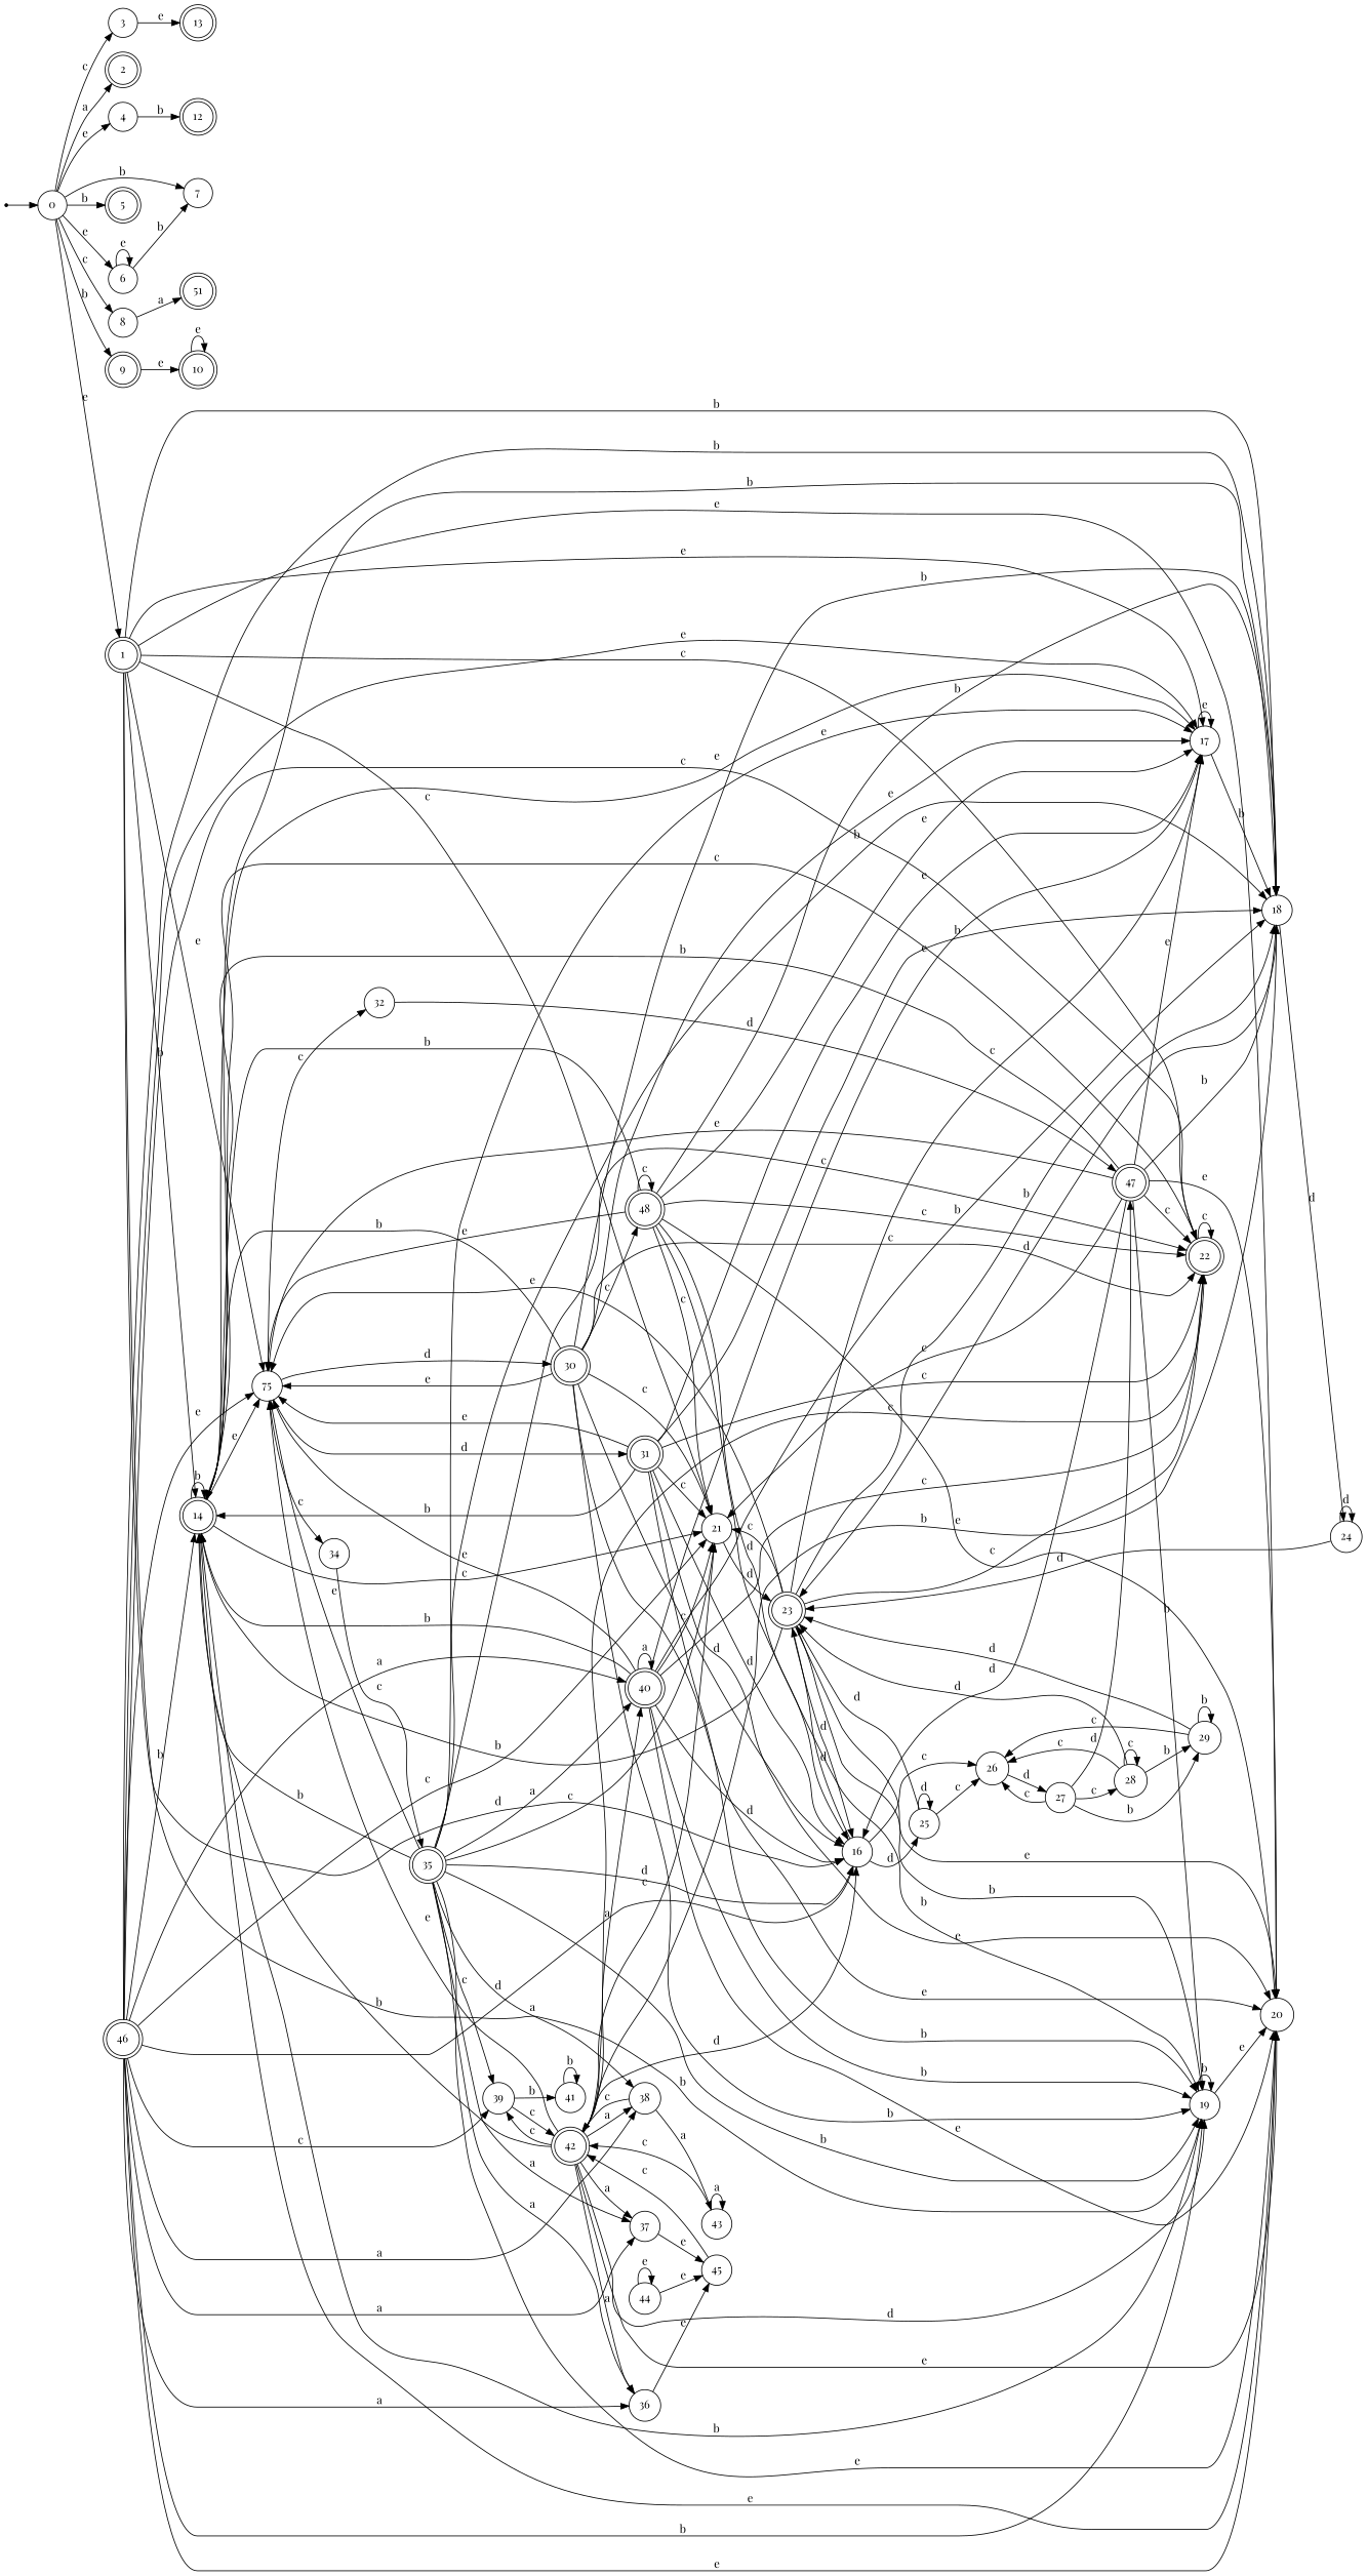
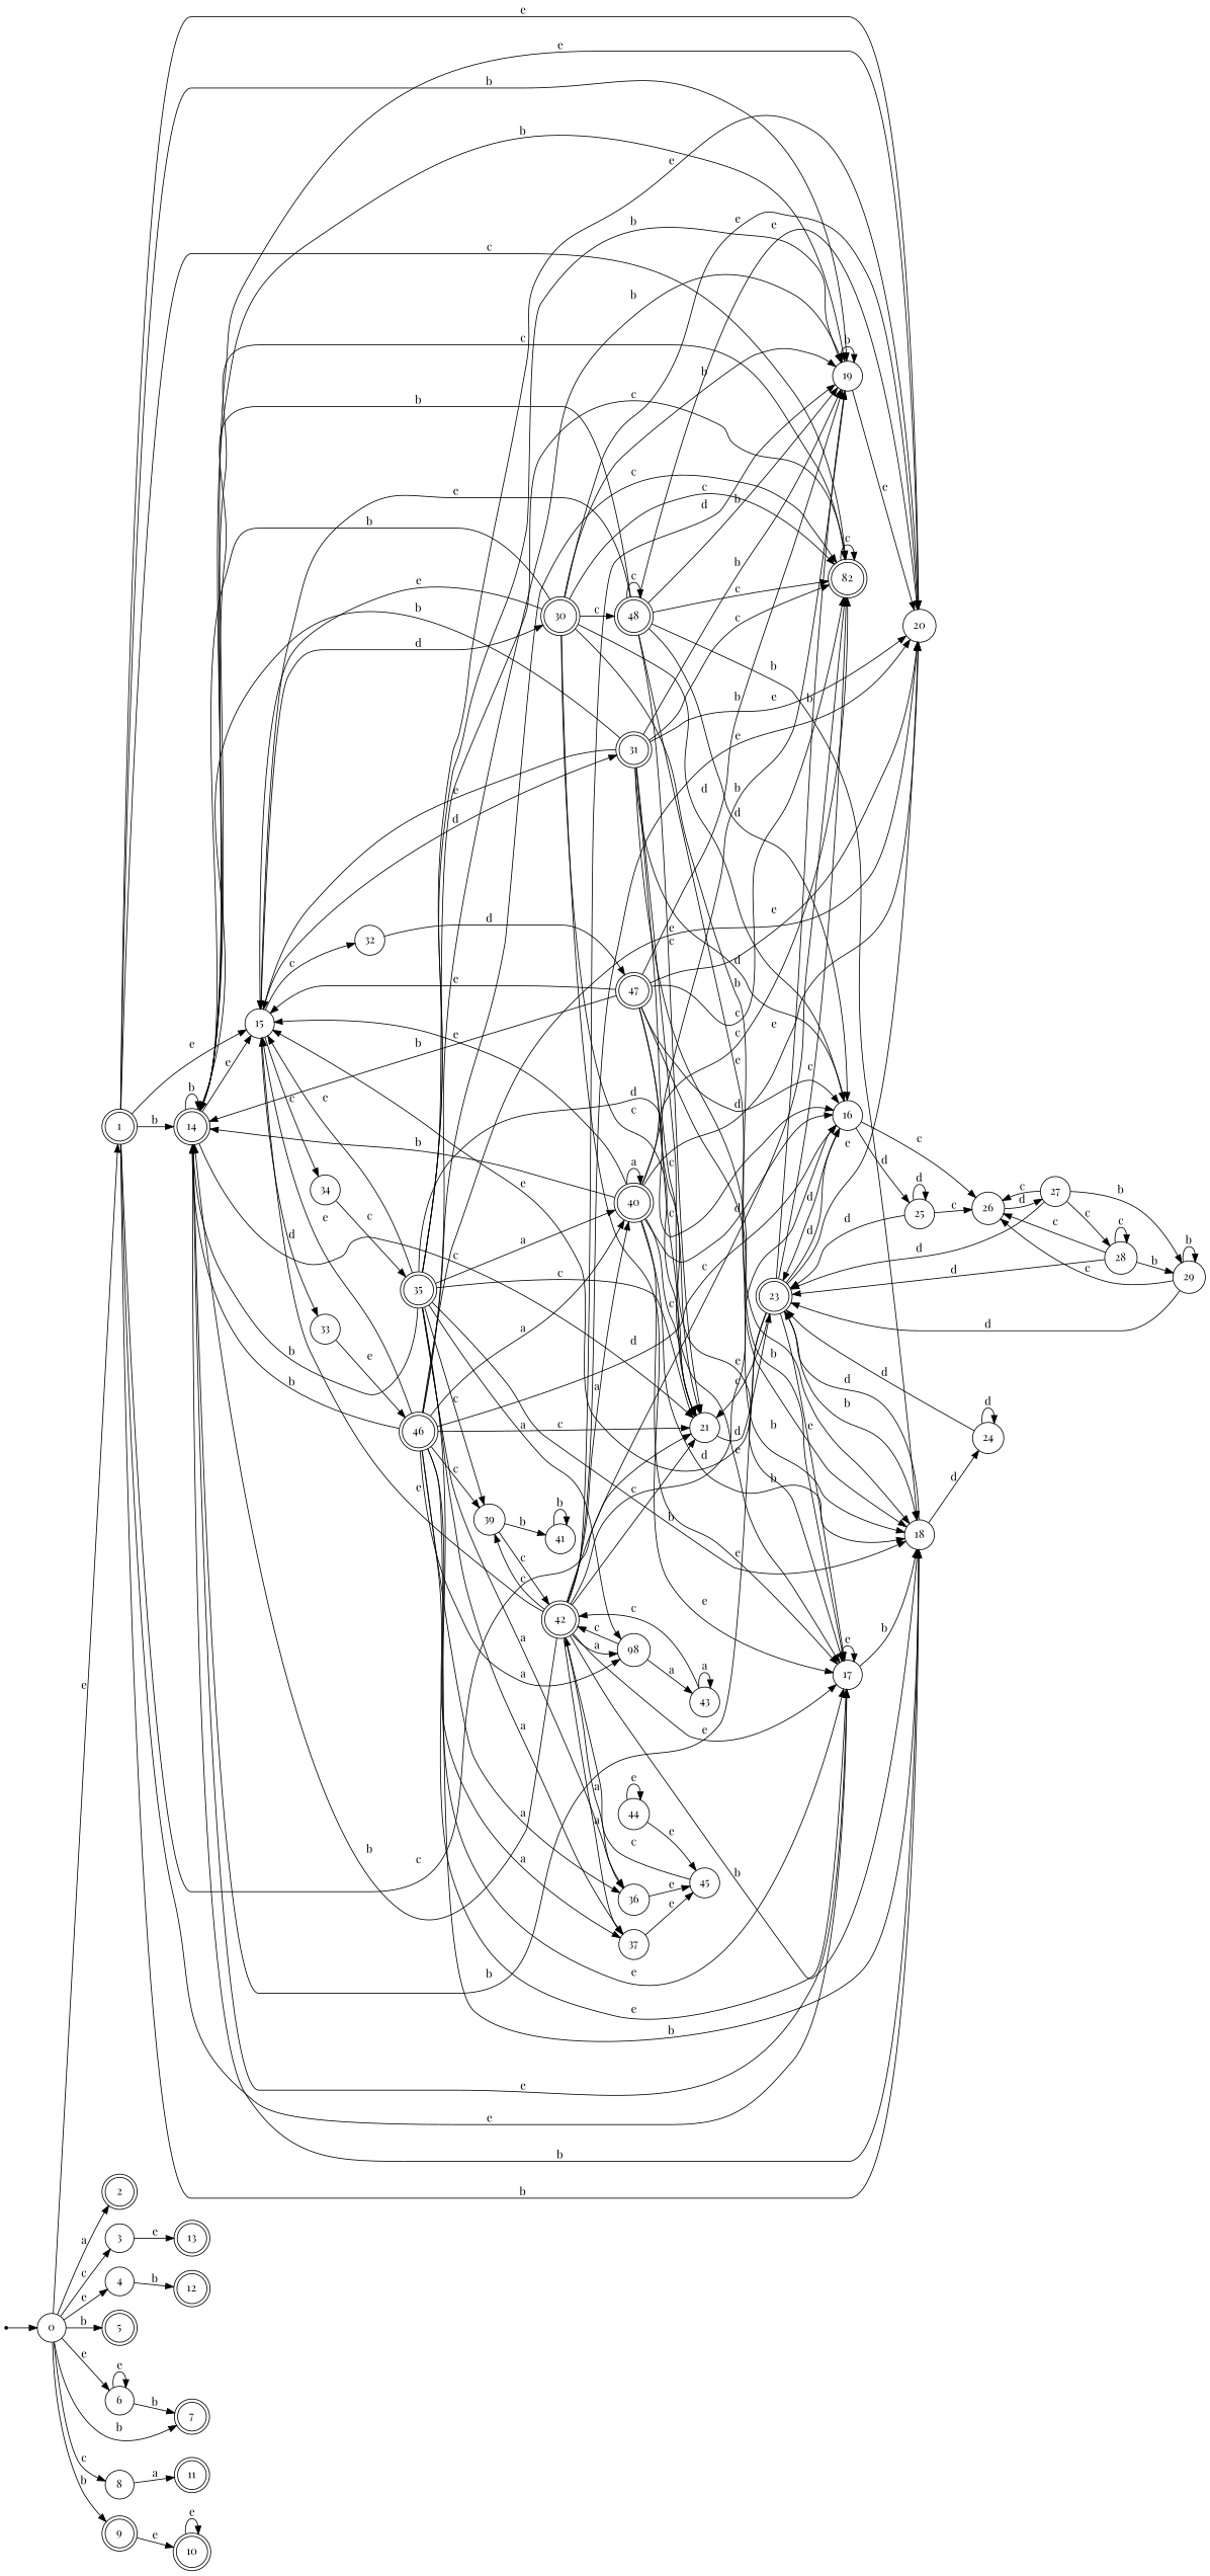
  digraph {
    fontname="Playfair Display"
    rankdir=LR
    node [fontname="Playfair Display" shape=circle]
    edge [fontname="Playfair Display"]
    dummy0 [shape=point]
    0
    1 [shape=doublecircle]
    2 [shape=doublecircle]
    3
    4
    5 [shape=doublecircle]
    6
-   7
+   7 [shape=doublecircle]
    8
    9 [shape=doublecircle]
    14 [shape=doublecircle]
-   15 [label=75]
+   15
    16
    17
    18
    19
    20
    21
-   22 [shape=doublecircle]
+   22 [shape=doublecircle label=82]
    13 [shape=doublecircle]
    12 [shape=doublecircle]
-   11 [shape=doublecircle label=51]
+   11 [shape=doublecircle]
    10 [shape=doublecircle]
    30 [shape=doublecircle]
    31 [shape=doublecircle]
    32
+   33
    34
    23 [shape=doublecircle]
    25
    26
    24
    48 [shape=doublecircle]
    47 [shape=doublecircle]
    46 [shape=doublecircle]
    35 [shape=doublecircle]
    27
    28
    29
    36
    37
-   38
+   38 [label=98]
    39
    40 [shape=doublecircle]
    45
    42 [shape=doublecircle]
    43
    41
    44
    dummy0 -> 0
    0 -> 1 [label=e]
    0 -> 2 [label=a]
    0 -> 3 [label=c]
    0 -> 4 [label=e]
    0 -> 5 [label=b]
    0 -> 6 [label=e]
    0 -> 7 [label=b]
    0 -> 8 [label=c]
    0 -> 9 [label=b]
    1 -> 14 [label=b]
    1 -> 15 [label=e]
-   1 -> 16 [label=d]
    1 -> 17 [label=e]
    1 -> 18 [label=b]
    1 -> 19 [label=b]
    1 -> 20 [label=e]
    1 -> 21 [label=c]
    1 -> 22 [label=c]
    3 -> 13 [label=e]
    4 -> 12 [label=b]
    6 -> 6 [label=e]
    6 -> 7 [label=b]
    8 -> 11 [label=a]
    9 -> 10 [label=e]
    14 -> 14 [label=b]
    14 -> 15 [label=e]
    14 -> 17 [label=e]
    14 -> 18 [label=b]
    14 -> 19 [label=b]
    14 -> 20 [label=e]
    14 -> 21 [label=c]
    14 -> 22 [label=c]
    15 -> 30 [label=d]
    15 -> 31 [label=d]
    15 -> 32 [label=c]
+   15 -> 33 [label=d]
    15 -> 34 [label=c]
    16 -> 23 [label=d]
    16 -> 25 [label=d]
    16 -> 26 [label=c]
    17 -> 17 [label=e]
    17 -> 18 [label=b]
    18 -> 23 [label=d]
    18 -> 24 [label=d]
    19 -> 19 [label=b]
    19 -> 20 [label=e]
    21 -> 23 [label=d]
    22 -> 22 [label=c]
    10 -> 10 [label=e]
    30 -> 14 [label=b]
    30 -> 15 [label=e]
    30 -> 16 [label=d]
    30 -> 17 [label=e]
    30 -> 18 [label=b]
    30 -> 19 [label=b]
    30 -> 20 [label=e]
    30 -> 21 [label=c]
    30 -> 22 [label=c]
    30 -> 48 [label=c]
    31 -> 14 [label=b]
    31 -> 15 [label=e]
    31 -> 16 [label=d]
    31 -> 17 [label=e]
    31 -> 18 [label=b]
    31 -> 19 [label=b]
    31 -> 20 [label=e]
    31 -> 21 [label=c]
    31 -> 22 [label=c]
    32 -> 47 [label=d]
+   33 -> 46 [label=e]
    34 -> 35 [label=c]
    23 -> 14 [label=b]
    23 -> 15 [label=e]
    23 -> 16 [label=d]
-   23 -> 17 [label=c]
+   23 -> 17 [label=e]
    23 -> 18 [label=b]
    23 -> 19 [label=b]
    23 -> 20 [label=e]
    23 -> 21 [label=c]
    23 -> 22 [label=c]
    25 -> 23 [label=d]
    25 -> 25 [label=d]
    25 -> 26 [label=c]
    26 -> 27 [label=d]
    24 -> 23 [label=d]
    24 -> 24 [label=d]
    48 -> 14 [label=b]
    48 -> 15 [label=e]
    48 -> 16 [label=d]
    48 -> 17 [label=e]
    48 -> 18 [label=b]
    48 -> 19 [label=b]
    48 -> 20 [label=e]
    48 -> 21 [label=c]
    48 -> 22 [label=c]
    48 -> 48 [label=c]
    47 -> 14 [label=b]
    47 -> 15 [label=e]
    47 -> 16 [label=d]
    47 -> 17 [label=e]
    47 -> 18 [label=b]
    47 -> 19 [label=b]
    47 -> 20 [label=e]
    47 -> 21 [label=c]
    47 -> 22 [label=c]
    46 -> 14 [label=b]
    46 -> 15 [label=e]
    46 -> 16 [label=d]
    46 -> 17 [label=e]
    46 -> 18 [label=b]
    46 -> 19 [label=b]
    46 -> 20 [label=e]
    46 -> 21 [label=c]
    46 -> 22 [label=c]
    46 -> 36 [label=a]
    46 -> 37 [label=a]
    46 -> 38 [label=a]
    46 -> 39 [label=c]
    46 -> 40 [label=a]
    35 -> 14 [label=b]
    35 -> 15 [label=e]
    35 -> 16 [label=d]
    35 -> 17 [label=e]
    35 -> 18 [label=b]
    35 -> 19 [label=b]
    35 -> 20 [label=e]
    35 -> 21 [label=c]
    35 -> 22 [label=c]
    35 -> 36 [label=a]
    35 -> 37 [label=a]
    35 -> 38 [label=a]
    35 -> 39 [label=c]
    35 -> 40 [label=a]
-   27 -> 47 [label=d]
+   27 -> 23 [label=d]
    27 -> 26 [label=c]
    27 -> 28 [label=c]
    27 -> 29 [label=b]
    28 -> 23 [label=d]
    28 -> 26 [label=c]
    28 -> 28 [label=c]
    28 -> 29 [label=b]
    29 -> 23 [label=d]
    29 -> 26 [label=c]
    29 -> 29 [label=b]
    36 -> 45 [label=e]
    37 -> 45 [label=e]
    38 -> 42 [label=c]
    38 -> 43 [label=a]
    39 -> 42 [label=c]
    39 -> 41 [label=b]
    40 -> 14 [label=b]
    40 -> 15 [label=e]
    40 -> 16 [label=d]
    40 -> 17 [label=e]
    40 -> 18 [label=b]
    40 -> 19 [label=b]
    40 -> 20 [label=e]
    40 -> 21 [label=c]
    40 -> 22 [label=c]
    40 -> 40 [label=a]
    45 -> 42 [label=c]
    42 -> 14 [label=b]
    42 -> 15 [label=e]
    42 -> 16 [label=d]
+   42 -> 17 [label=e]
    42 -> 18 [label=b]
    42 -> 19 [label=d]
    42 -> 20 [label=e]
    42 -> 21 [label=c]
    42 -> 22 [label=c]
    42 -> 36 [label=a]
    42 -> 37 [label=a]
    42 -> 38 [label=a]
    42 -> 39 [label=c]
    42 -> 40 [label=a]
    43 -> 42 [label=c]
    43 -> 43 [label=a]
    41 -> 41 [label=b]
    44 -> 45 [label=e]
    44 -> 44 [label=e]
  }
